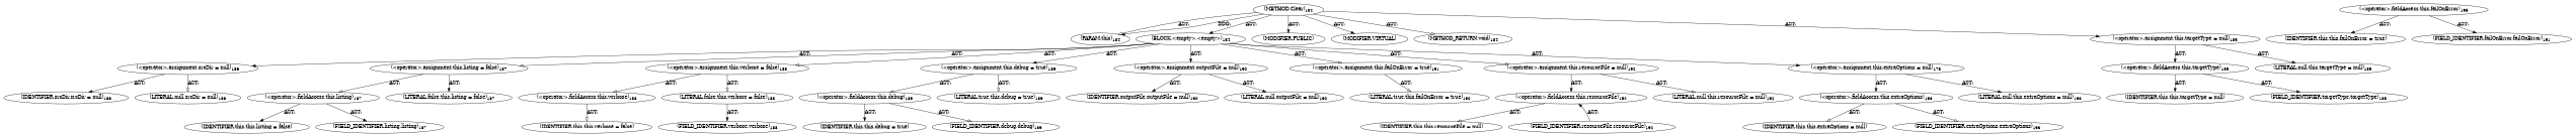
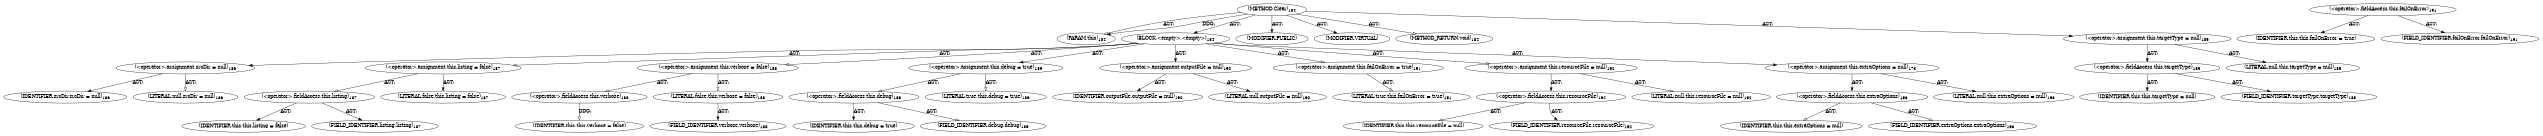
  digraph {
    edge [arrowhead=normal]
    n1 [label=<(METHOD,Clear)<SUB>184</SUB>>]
    n2 [label=<(PARAM,this)<SUB>184</SUB>>]
    n3 [label=<(BLOCK,&lt;empty&gt;,&lt;empty&gt;)<SUB>184</SUB>>]
    n4 [label=<(MODIFIER,PUBLIC)>]
    n5 [label=<(MODIFIER,VIRTUAL)>]
    n6 [label=<(METHOD_RETURN,void)<SUB>184</SUB>>]
    n7 [label=<(&lt;operator&gt;.assignment,this.targetType = null)<SUB>185</SUB>>]
    n8 [label=<(&lt;operator&gt;.assignment,srcDir = null)<SUB>186</SUB>>]
    n9 [label=<(&lt;operator&gt;.assignment,this.listing = false)<SUB>187</SUB>>]
    n10 [label=<(&lt;operator&gt;.assignment,this.verbose = false)<SUB>188</SUB>>]
    n11 [label=<(&lt;operator&gt;.assignment,this.debug = true)<SUB>189</SUB>>]
    n12 [label=<(&lt;operator&gt;.assignment,outputFile = null)<SUB>190</SUB>>]
    n13 [label=<(&lt;operator&gt;.assignment,this.failOnError = true)<SUB>191</SUB>>]
    n14 [label=<(&lt;operator&gt;.assignment,this.resourceFile = null)<SUB>192</SUB>>]
    n15 [label=<(&lt;operator&gt;.assignment,this.extraOptions = null)<SUB>173</SUB>>]
    n16 [label=<(&lt;operator&gt;.fieldAccess,this.targetType)<SUB>185</SUB>>]
    n17 [label=<(LITERAL,null,this.targetType = null)<SUB>185</SUB>>]
    n18 [label=<(IDENTIFIER,srcDir,srcDir = null)<SUB>186</SUB>>]
    n19 [label=<(LITERAL,null,srcDir = null)<SUB>186</SUB>>]
    n20 [label=<(&lt;operator&gt;.fieldAccess,this.listing)<SUB>187</SUB>>]
    n21 [label=<(LITERAL,false,this.listing = false)<SUB>187</SUB>>]
    n22 [label=<(&lt;operator&gt;.fieldAccess,this.verbose)<SUB>188</SUB>>]
    n23 [label=<(LITERAL,false,this.verbose = false)<SUB>188</SUB>>]
    n24 [label=<(&lt;operator&gt;.fieldAccess,this.debug)<SUB>189</SUB>>]
    n25 [label=<(LITERAL,true,this.debug = true)<SUB>189</SUB>>]
    n26 [label=<(IDENTIFIER,outputFile,outputFile = null)<SUB>190</SUB>>]
    n27 [label=<(LITERAL,null,outputFile = null)<SUB>190</SUB>>]
-   n28 [label=<(LITERAL,true,this.failOnError = true)<SUB>190</SUB>>]
+   n28 [label=<(LITERAL,true,this.failOnError = true)<SUB>191</SUB>>]
    n29 [label=<(&lt;operator&gt;.fieldAccess,this.resourceFile)<SUB>192</SUB>>]
    n30 [label=<(LITERAL,null,this.resourceFile = null)<SUB>192</SUB>>]
    n31 [label=<(&lt;operator&gt;.fieldAccess,this.extraOptions)<SUB>193</SUB>>]
    n32 [label=<(LITERAL,null,this.extraOptions = null)<SUB>193</SUB>>]
    n33 [label=<(IDENTIFIER,this,this.targetType = null)>]
    n34 [label=<(FIELD_IDENTIFIER,targetType,targetType)<SUB>185</SUB>>]
    n35 [label=<(IDENTIFIER,this,this.listing = false)>]
    n36 [label=<(FIELD_IDENTIFIER,listing,listing)<SUB>187</SUB>>]
    n37 [label=<(IDENTIFIER,this,this.verbose = false)>]
    n38 [label=<(FIELD_IDENTIFIER,verbose,verbose)<SUB>188</SUB>>]
    n39 [label=<(IDENTIFIER,this,this.debug = true)>]
    n40 [label=<(FIELD_IDENTIFIER,debug,debug)<SUB>189</SUB>>]
-   n41 [label=<(&lt;operator&gt;.fieldAccess,this.failOnError)<SUB>195</SUB>>]
+   n41 [label=<(&lt;operator&gt;.fieldAccess,this.failOnError)<SUB>191</SUB>>]
    n42 [label=<(IDENTIFIER,this,this.failOnError = true)>]
    n43 [label=<(FIELD_IDENTIFIER,failOnError,failOnError)<SUB>191</SUB>>]
    n44 [label=<(IDENTIFIER,this,this.resourceFile = null)>]
    n45 [label=<(FIELD_IDENTIFIER,resourceFile,resourceFile)<SUB>192</SUB>>]
    n46 [label=<(IDENTIFIER,this,this.extraOptions = null)>]
    n47 [label=<(FIELD_IDENTIFIER,extraOptions,extraOptions)<SUB>193</SUB>>]
    n1 -> n2 [arrowhead=onormal label="AST: "]
    n1 -> n2 [label="DDG: "]
    n1 -> n3 [label="AST: "]
    n1 -> n4 [label="AST: "]
    n1 -> n5 [label="AST: "]
    n1 -> n6 [arrowhead=onormal label="AST: "]
    n1 -> n7 [label="AST: "]
    n3 -> n8 [label="AST: "]
    n3 -> n9 [arrowhead=onormal label="AST: "]
    n3 -> n10 [arrowhead=onormal label="AST: "]
    n3 -> n11 [label="AST: "]
    n3 -> n12 [label="AST: "]
    n3 -> n13 [arrowhead=onormal label="AST: "]
    n3 -> n14 [arrowhead=onormal label="AST: "]
    n3 -> n15 [label="AST: "]
    n7 -> n16 [label="AST: "]
    n7 -> n17 [label="AST: "]
    n8 -> n18 [label="AST: "]
    n8 -> n19 [arrowhead=onormal label="AST: "]
    n9 -> n20 [arrowhead=onormal label="AST: "]
    n9 -> n21 [label="AST: "]
    n10 -> n22 [arrowhead=onormal label="AST: "]
    n10 -> n23 [arrowhead=onormal label="AST: "]
    n11 -> n24 [arrowhead=onormal label="AST: "]
    n11 -> n25 [arrowhead=onormal label="AST: "]
    n12 -> n26 [label="AST: "]
    n12 -> n27 [label="AST: "]
    n13 -> n28 [arrowhead=onormal label="AST: "]
    n14 -> n29 [label="AST: "]
    n14 -> n30 [arrowhead=onormal label="AST: "]
    n15 -> n31 [label="AST: "]
    n15 -> n32 [label="AST: "]
    n16 -> n33 [label="AST: "]
    n16 -> n34 [label="AST: "]
    n20 -> n35 [label="AST: "]
    n20 -> n36 [label="AST: "]
-   n22 -> n37 [arrowhead=onormal label="AST: "]
+   n22 -> n37 [arrowhead=onormal label="DDG: "]
    n23 -> n38 [label="AST: "]
    n24 -> n39 [label="AST: "]
    n24 -> n40 [arrowhead=onormal label="AST: "]
    n29 -> n44 [arrowhead=onormal label="AST: "]
-   n45 -> n29 [label="AST: "]
+   n29 -> n45 [label="AST: "]
    n31 -> n46 [arrowhead=onormal label="AST: "]
    n31 -> n47 [arrowhead=onormal label="AST: "]
    n41 -> n42 [label="AST: "]
    n41 -> n43 [label="AST: "]
  }
